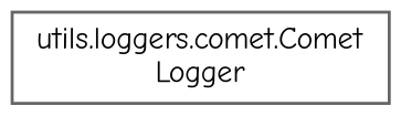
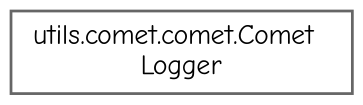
  digraph {
    rankdir=LR
    fontname="Comic Neue"
-   n1 [color=grey40 fillcolor=white fontname="Comic Neue" fontsize=10 height=0.2 label="utils.loggers.comet.Comet\lLogger" shape=box style=filled width=0.4]
+   n1 [color=grey40 fillcolor=white fontname="Comic Neue" fontsize=10 height=0.2 label="utils.comet.comet.Comet\lLogger" shape=box style=filled width=0.4]
  }
